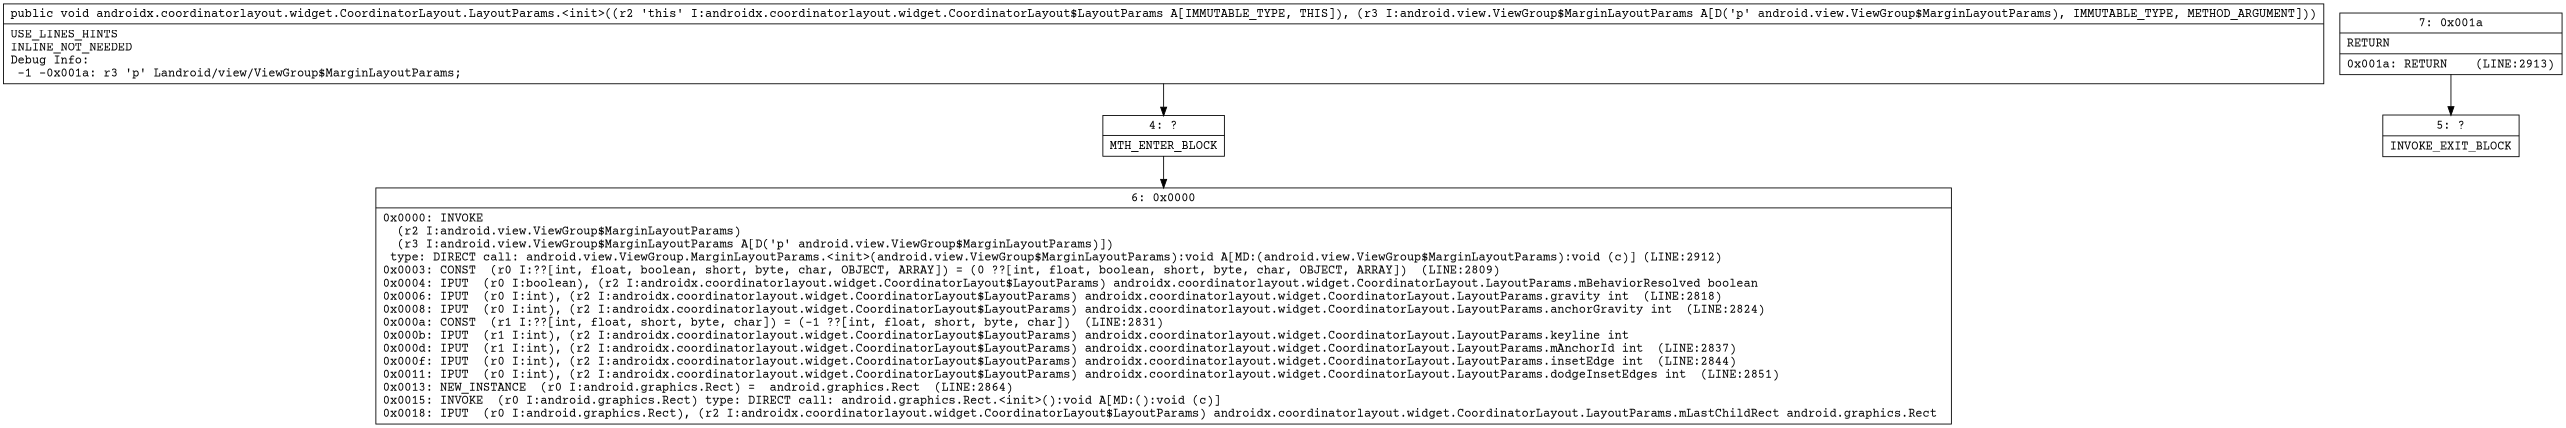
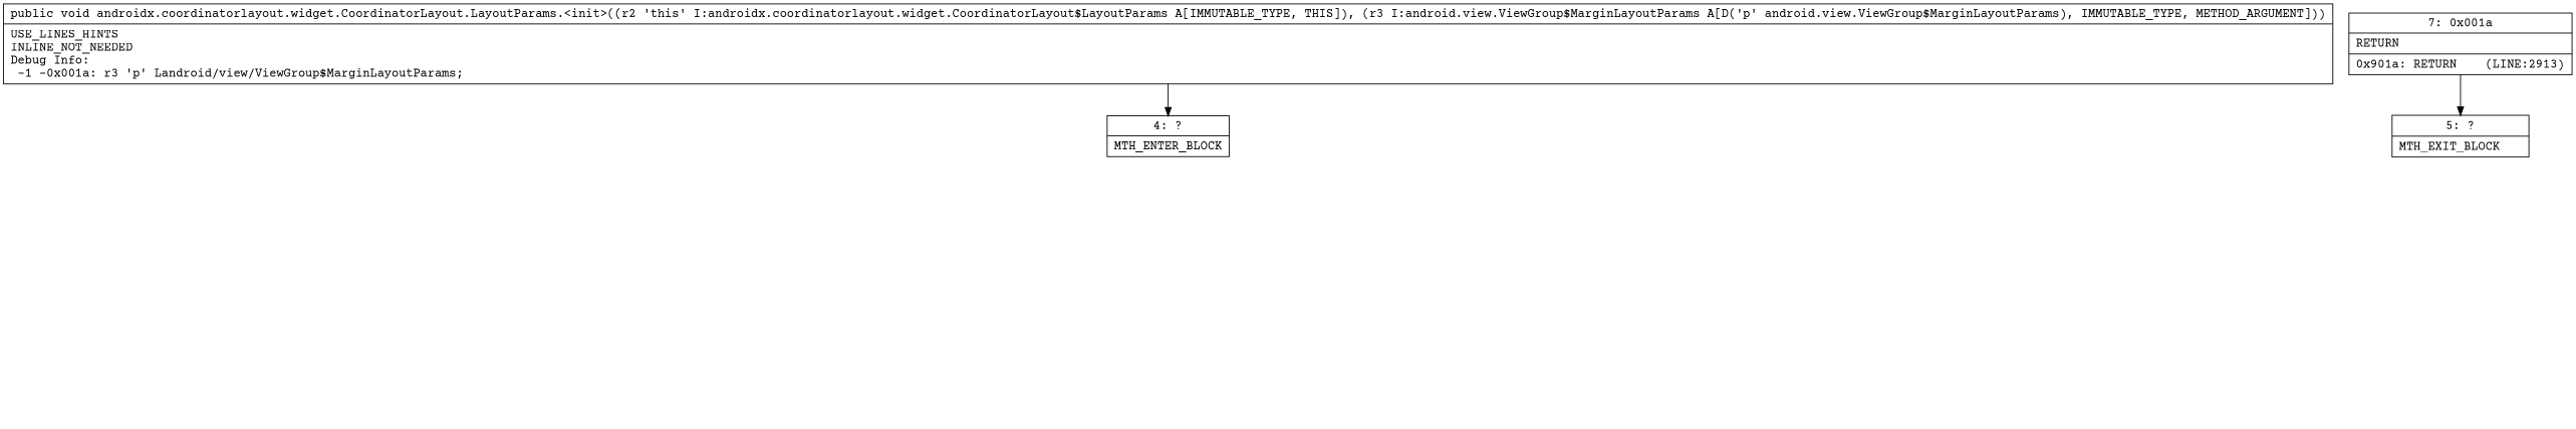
  digraph {
    fontname="Courier Prime"
    node [fontname="Courier Prime" shape=record]
    edge [fontname="Courier Prime"]
    n1 [label="{4\:\ ?|MTH_ENTER_BLOCK\l}"]
-   n2 [label="{6\:\ 0x0000|0x0000: INVOKE  \l  (r2 I:android.view.ViewGroup$MarginLayoutParams)\l  (r3 I:android.view.ViewGroup$MarginLayoutParams A[D('p' android.view.ViewGroup$MarginLayoutParams)])\l type: DIRECT call: android.view.ViewGroup.MarginLayoutParams.\<init\>(android.view.ViewGroup$MarginLayoutParams):void A[MD:(android.view.ViewGroup$MarginLayoutParams):void (c)] (LINE:2912)\l0x0003: CONST  (r0 I:??[int, float, boolean, short, byte, char, OBJECT, ARRAY]) = (0 ??[int, float, boolean, short, byte, char, OBJECT, ARRAY])  (LINE:2809)\l0x0004: IPUT  (r0 I:boolean), (r2 I:androidx.coordinatorlayout.widget.CoordinatorLayout$LayoutParams) androidx.coordinatorlayout.widget.CoordinatorLayout.LayoutParams.mBehaviorResolved boolean \l0x0006: IPUT  (r0 I:int), (r2 I:androidx.coordinatorlayout.widget.CoordinatorLayout$LayoutParams) androidx.coordinatorlayout.widget.CoordinatorLayout.LayoutParams.gravity int  (LINE:2818)\l0x0008: IPUT  (r0 I:int), (r2 I:androidx.coordinatorlayout.widget.CoordinatorLayout$LayoutParams) androidx.coordinatorlayout.widget.CoordinatorLayout.LayoutParams.anchorGravity int  (LINE:2824)\l0x000a: CONST  (r1 I:??[int, float, short, byte, char]) = (\-1 ??[int, float, short, byte, char])  (LINE:2831)\l0x000b: IPUT  (r1 I:int), (r2 I:androidx.coordinatorlayout.widget.CoordinatorLayout$LayoutParams) androidx.coordinatorlayout.widget.CoordinatorLayout.LayoutParams.keyline int \l0x000d: IPUT  (r1 I:int), (r2 I:androidx.coordinatorlayout.widget.CoordinatorLayout$LayoutParams) androidx.coordinatorlayout.widget.CoordinatorLayout.LayoutParams.mAnchorId int  (LINE:2837)\l0x000f: IPUT  (r0 I:int), (r2 I:androidx.coordinatorlayout.widget.CoordinatorLayout$LayoutParams) androidx.coordinatorlayout.widget.CoordinatorLayout.LayoutParams.insetEdge int  (LINE:2844)\l0x0011: IPUT  (r0 I:int), (r2 I:androidx.coordinatorlayout.widget.CoordinatorLayout$LayoutParams) androidx.coordinatorlayout.widget.CoordinatorLayout.LayoutParams.dodgeInsetEdges int  (LINE:2851)\l0x0013: NEW_INSTANCE  (r0 I:android.graphics.Rect) =  android.graphics.Rect  (LINE:2864)\l0x0015: INVOKE  (r0 I:android.graphics.Rect) type: DIRECT call: android.graphics.Rect.\<init\>():void A[MD:():void (c)]\l0x0018: IPUT  (r0 I:android.graphics.Rect), (r2 I:androidx.coordinatorlayout.widget.CoordinatorLayout$LayoutParams) androidx.coordinatorlayout.widget.CoordinatorLayout.LayoutParams.mLastChildRect android.graphics.Rect \l}"]
-   n3 [label="{7\:\ 0x001a|RETURN\l|0x001a: RETURN    (LINE:2913)\l}"]
-   n4 [label="{5\:\ ?|INVOKE_EXIT_BLOCK\l}"]
+   n3 [label="{7\:\ 0x001a|RETURN\l|0x901a: RETURN    (LINE:2913)\l}"]
+   n4 [label="{5\:\ ?|MTH_EXIT_BLOCK\l}"]
    n5 [label="{public void androidx.coordinatorlayout.widget.CoordinatorLayout.LayoutParams.\<init\>((r2 'this' I:androidx.coordinatorlayout.widget.CoordinatorLayout$LayoutParams A[IMMUTABLE_TYPE, THIS]), (r3 I:android.view.ViewGroup$MarginLayoutParams A[D('p' android.view.ViewGroup$MarginLayoutParams), IMMUTABLE_TYPE, METHOD_ARGUMENT]))  | USE_LINES_HINTS\lINLINE_NOT_NEEDED\lDebug Info:\l  \-1 \-0x001a: r3 'p' Landroid\/view\/ViewGroup$MarginLayoutParams;\l}"]
-   n1 -> n2
    n3 -> n4
    n5 -> n1
  }
